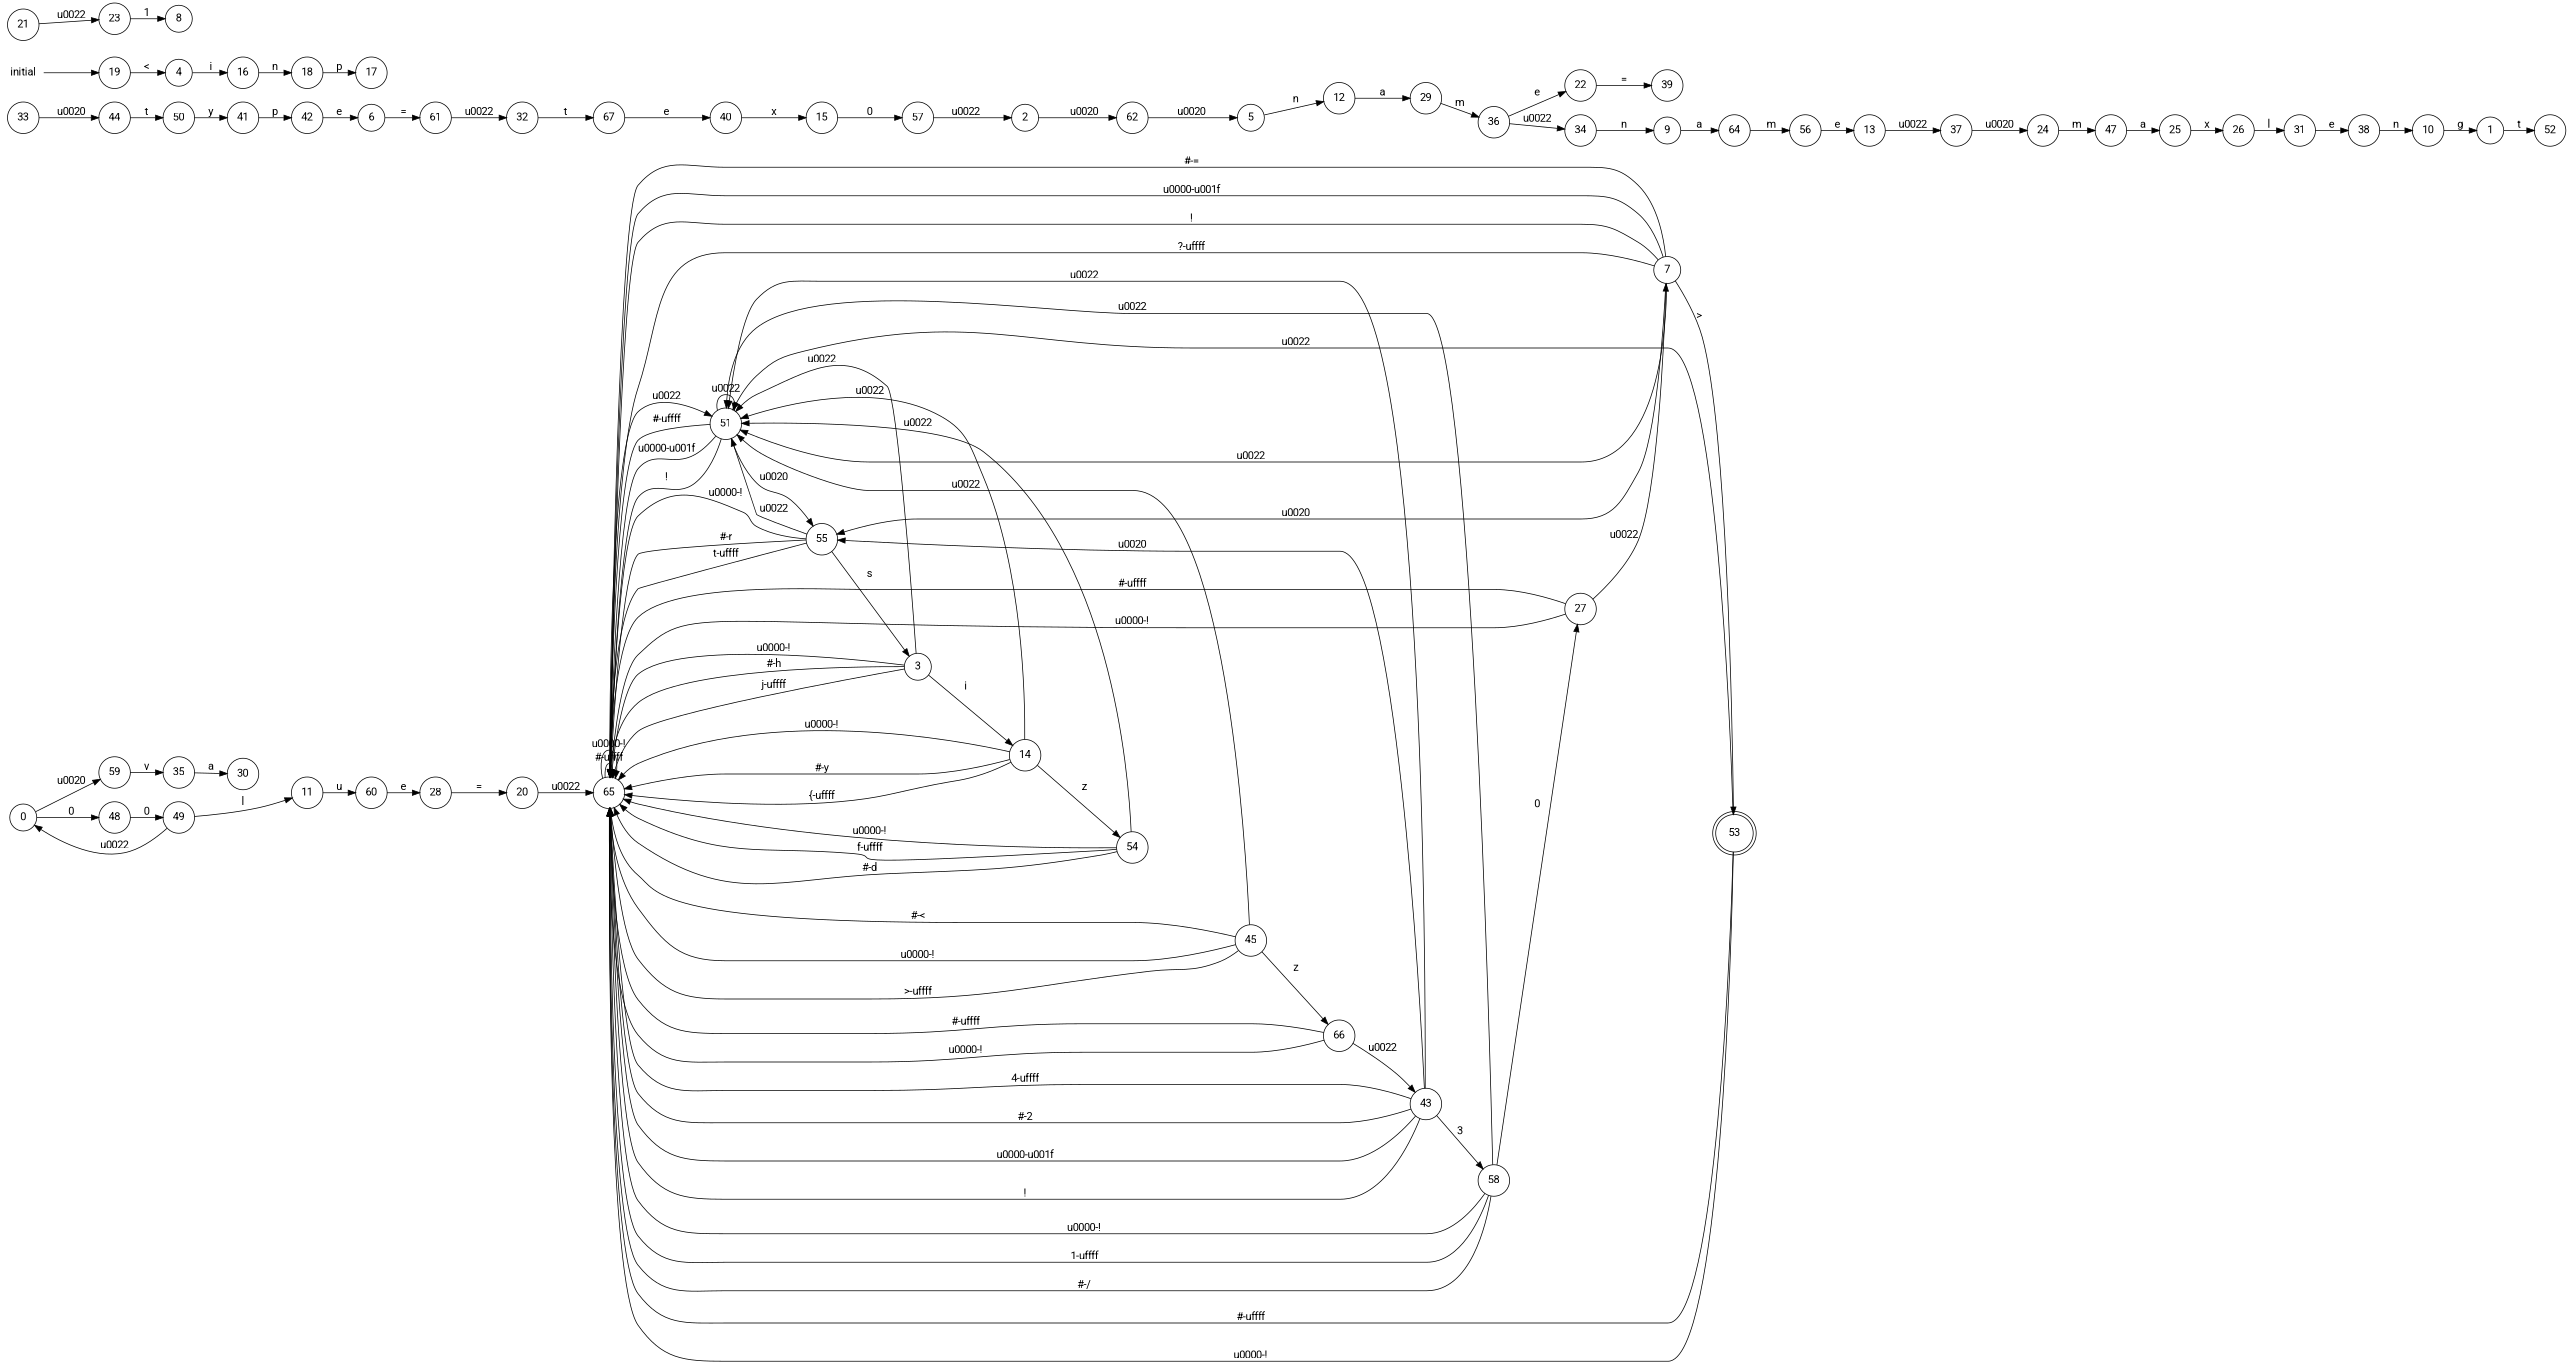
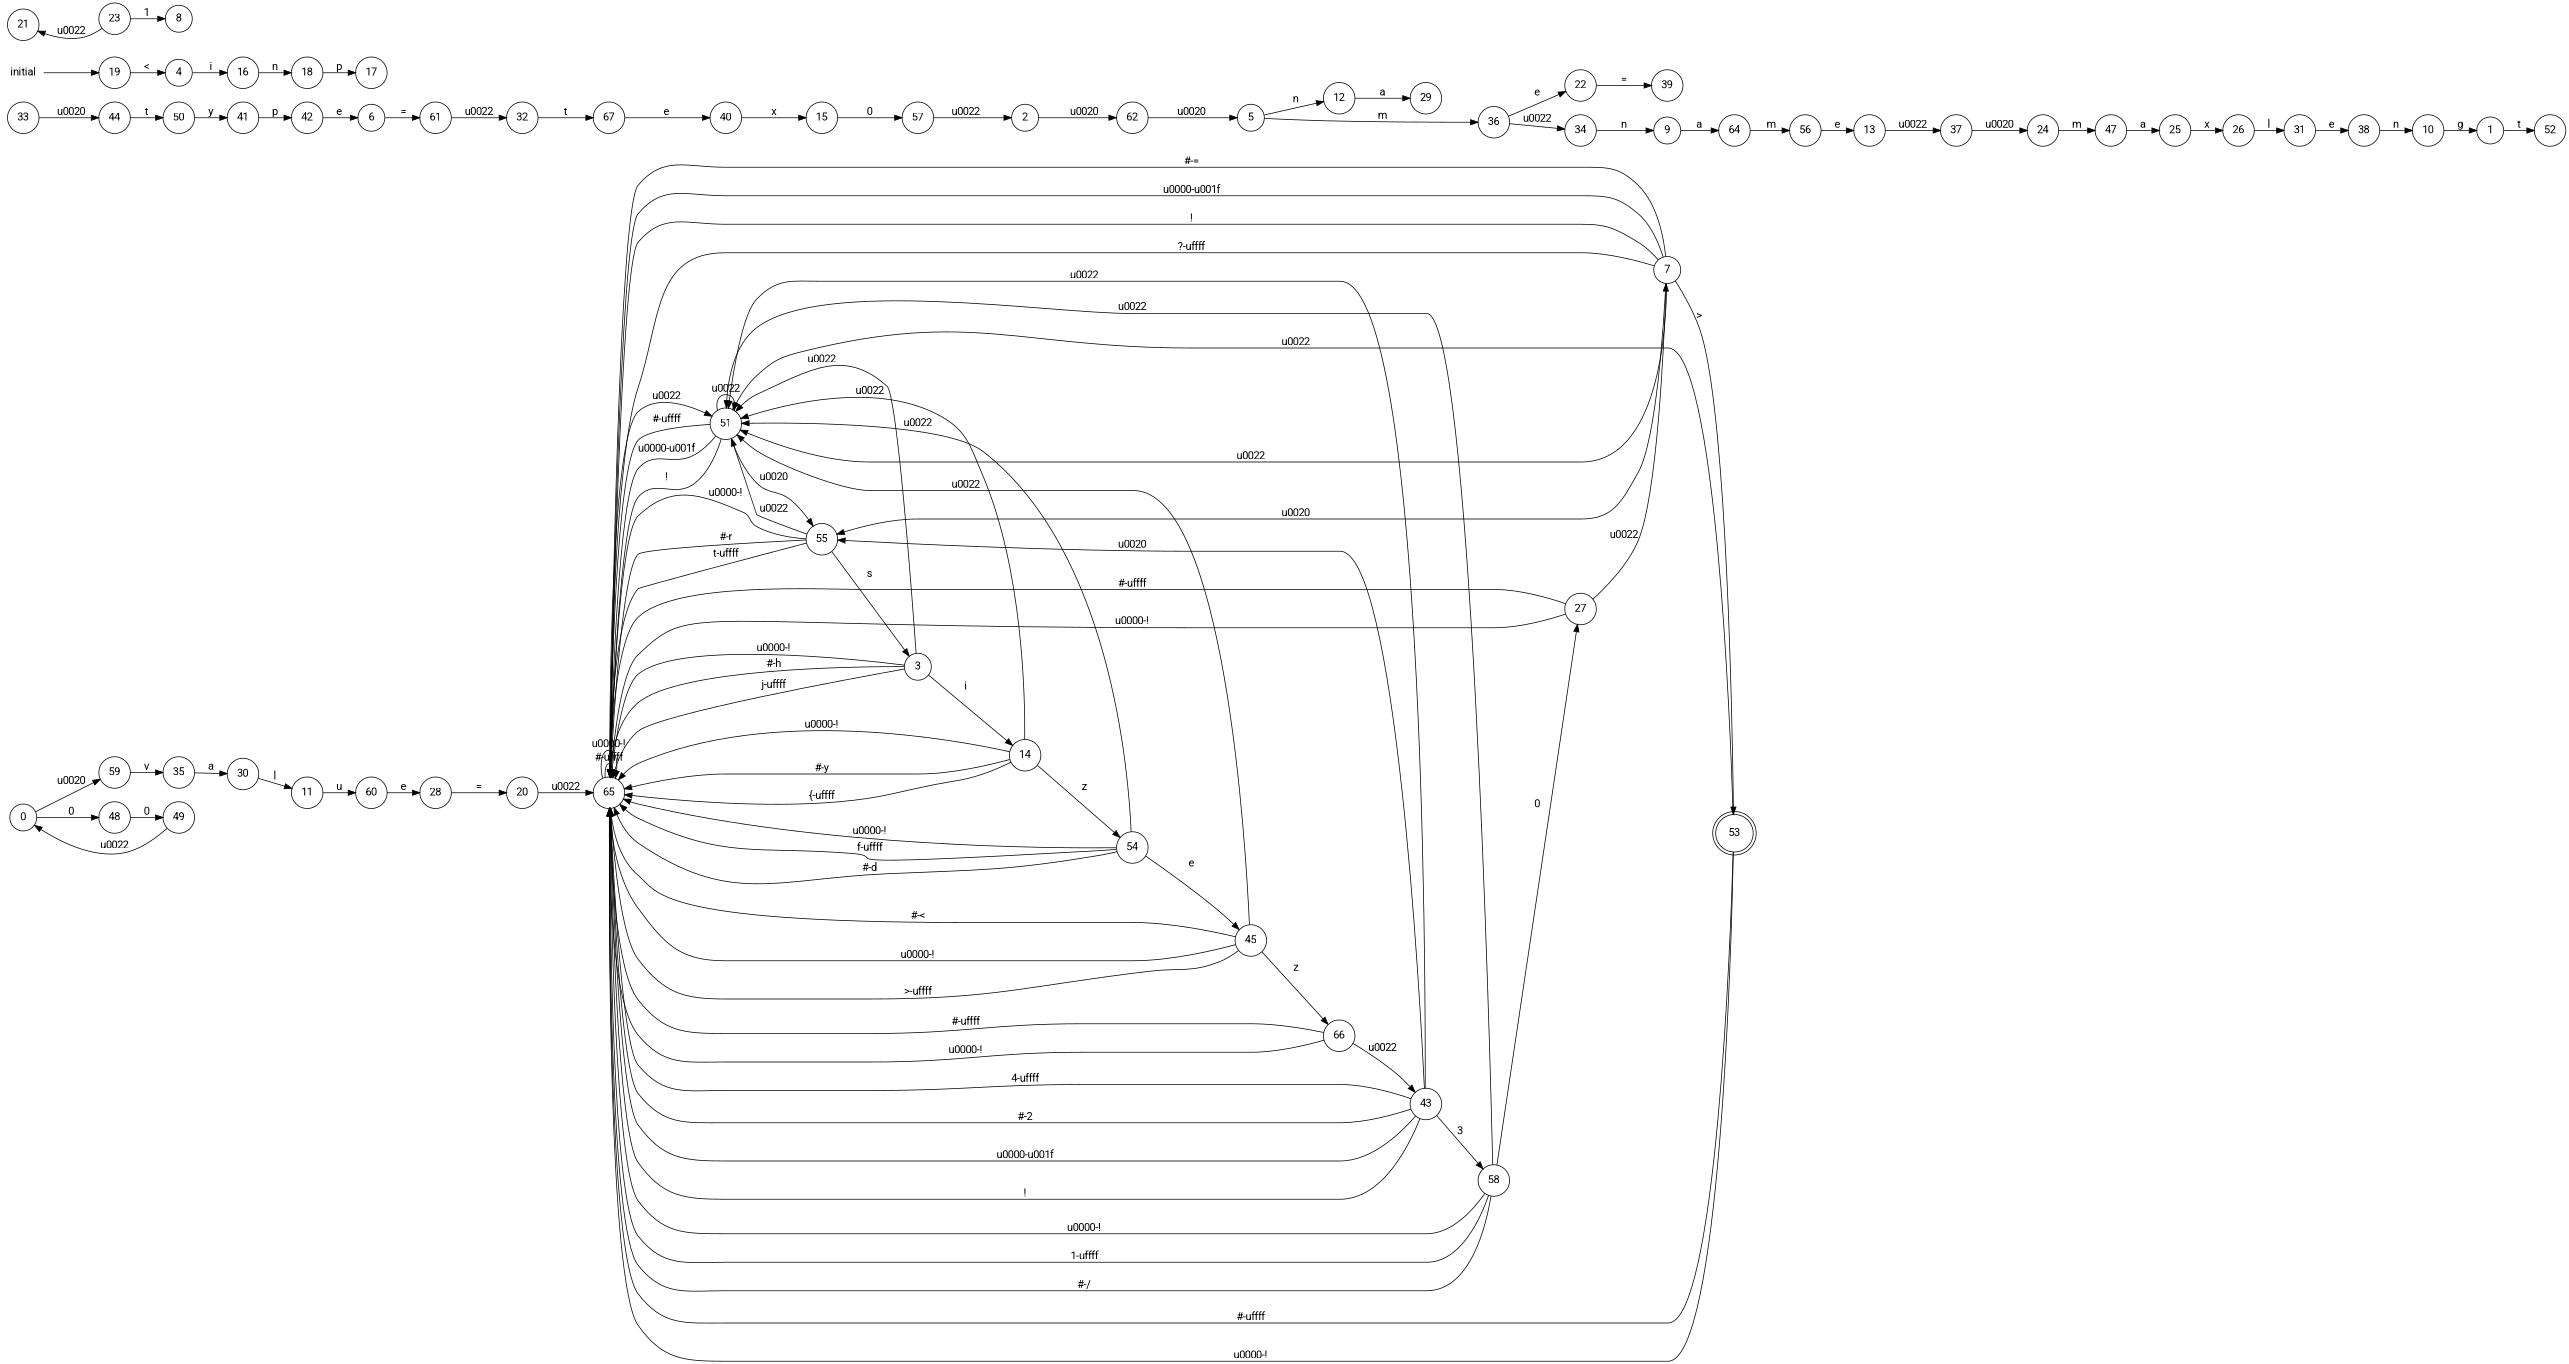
  digraph {
    fontname=Roboto
    rankdir=LR
    node [fontname=Roboto shape=circle]
    edge [fontname=Roboto]
    0
    59
    48
    35
    30
    1
    52
    2
    62
    5
    12
    3
    51
    65
    14
    55
    54
    45
    4
    16
    18
    17
    29
    36
    6
    61
    32
    67
    7
    53 [shape=doublecircle]
    49
    9
    64
    56
    13
    10
    11
    60
    28
    20
    22
    34
    37
    24
    47
    66
    15
    57
    33
    44
    19
    initial [shape=plaintext]
    21
    23
    8
    39
    25
    26
    31
    38
    27
    40
    50
    41
    42
    43
    58
    0 -> 59 [label="\u0020"]
    0 -> 48 [label=0]
    59 -> 35 [label=v]
    48 -> 49 [label=0]
    35 -> 30 [label=a]
-   49 -> 11 [label=l]
+   30 -> 11 [label=l]
    1 -> 52 [label=t]
    2 -> 62 [label="\u0020"]
    62 -> 5 [label="\u0020"]
    5 -> 12 [label=n]
    12 -> 29 [label=a]
    3 -> 51 [label="\u0022"]
    3 -> 65 [label="\u0000-!"]
    3 -> 65 [label="#-h"]
    3 -> 65 [label="j-\uffff"]
    3 -> 14 [label=i]
    51 -> 51 [label="\u0022"]
    51 -> 65 [label="#-\uffff"]
    51 -> 65 [label="\u0000-\u001f"]
    51 -> 65 [label="!"]
    51 -> 55 [label="\u0020"]
    65 -> 51 [label="\u0022"]
    65 -> 65 [label="#-\uffff"]
    65 -> 65 [label="\u0000-!"]
    14 -> 51 [label="\u0022"]
    14 -> 65 [label="\u0000-!"]
    14 -> 65 [label="#-y"]
    14 -> 65 [label="{-\uffff"]
    14 -> 54 [label=z]
    55 -> 3 [label=s]
    55 -> 51 [label="\u0022"]
    55 -> 65 [label="\u0000-!"]
    55 -> 65 [label="#-r"]
    55 -> 65 [label="t-\uffff"]
    54 -> 51 [label="\u0022"]
    54 -> 65 [label="\u0000-!"]
    54 -> 65 [label="f-\uffff"]
    54 -> 65 [label="#-d"]
+   54 -> 45 [label=e]
    45 -> 51 [label="\u0022"]
    45 -> 65 [label="#-<"]
    45 -> 65 [label="\u0000-!"]
    45 -> 65 [label=">-\uffff"]
    45 -> 66 [label=z]
    4 -> 16 [label=i]
    16 -> 18 [label=n]
    18 -> 17 [label=p]
-   29 -> 36 [label=m]
+   5 -> 36 [label=m]
    36 -> 22 [label=e]
    36 -> 34 [label="\u0022"]
    6 -> 61 [label="="]
    61 -> 32 [label="\u0022"]
    32 -> 67 [label=t]
    67 -> 40 [label=e]
    7 -> 51 [label="\u0022"]
    7 -> 65 [label="#-="]
    7 -> 65 [label="\u0000-\u001f"]
    7 -> 65 [label="!"]
    7 -> 65 [label="?-\uffff"]
    7 -> 55 [label="\u0020"]
    7 -> 53 [label=">"]
    53 -> 51 [label="\u0022"]
    53 -> 65 [label="#-\uffff"]
    53 -> 65 [label="\u0000-!"]
    49 -> 0 [label="\u0022"]
    9 -> 64 [label=a]
    64 -> 56 [label=m]
    56 -> 13 [label=e]
    13 -> 37 [label="\u0022"]
    10 -> 1 [label=g]
    11 -> 60 [label=u]
    60 -> 28 [label=e]
    28 -> 20 [label="="]
    20 -> 65 [label="\u0022"]
    22 -> 39 [label="="]
    34 -> 9 [label=n]
    37 -> 24 [label="\u0020"]
    24 -> 47 [label=m]
    47 -> 25 [label=a]
    66 -> 65 [label="#-\uffff"]
    66 -> 65 [label="\u0000-!"]
    66 -> 43 [label="\u0022"]
    15 -> 57 [label=0]
    57 -> 2 [label="\u0022"]
    33 -> 44 [label="\u0020"]
    44 -> 50 [label=t]
    19 -> 4 [label="<"]
    initial -> 19
-   21 -> 23 [label="\u0022"]
+   23 -> 21 [label="\u0022"]
    23 -> 8 [label=1]
    25 -> 26 [label=x]
    26 -> 31 [label=l]
    31 -> 38 [label=e]
    38 -> 10 [label=n]
    27 -> 65 [label="#-\uffff"]
    27 -> 65 [label="\u0000-!"]
    27 -> 7 [label="\u0022"]
    40 -> 15 [label=x]
    50 -> 41 [label=y]
    41 -> 42 [label=p]
    42 -> 6 [label=e]
    43 -> 51 [label="\u0022"]
    43 -> 65 [label="4-\uffff"]
    43 -> 65 [label="#-2"]
    43 -> 65 [label="\u0000-\u001f"]
    43 -> 65 [label="!"]
    43 -> 55 [label="\u0020"]
    43 -> 58 [label=3]
    58 -> 51 [label="\u0022"]
    58 -> 65 [label="\u0000-!"]
    58 -> 65 [label="1-\uffff"]
    58 -> 65 [label="#-/"]
    58 -> 27 [label=0]
  }
